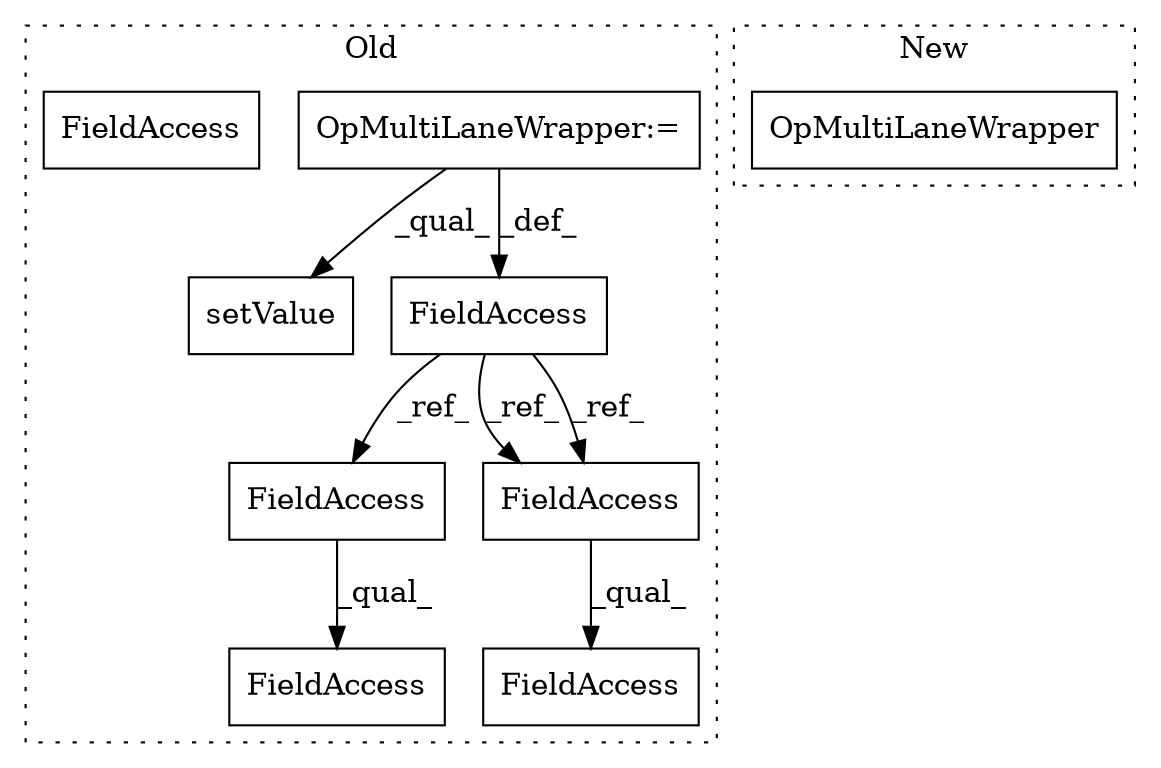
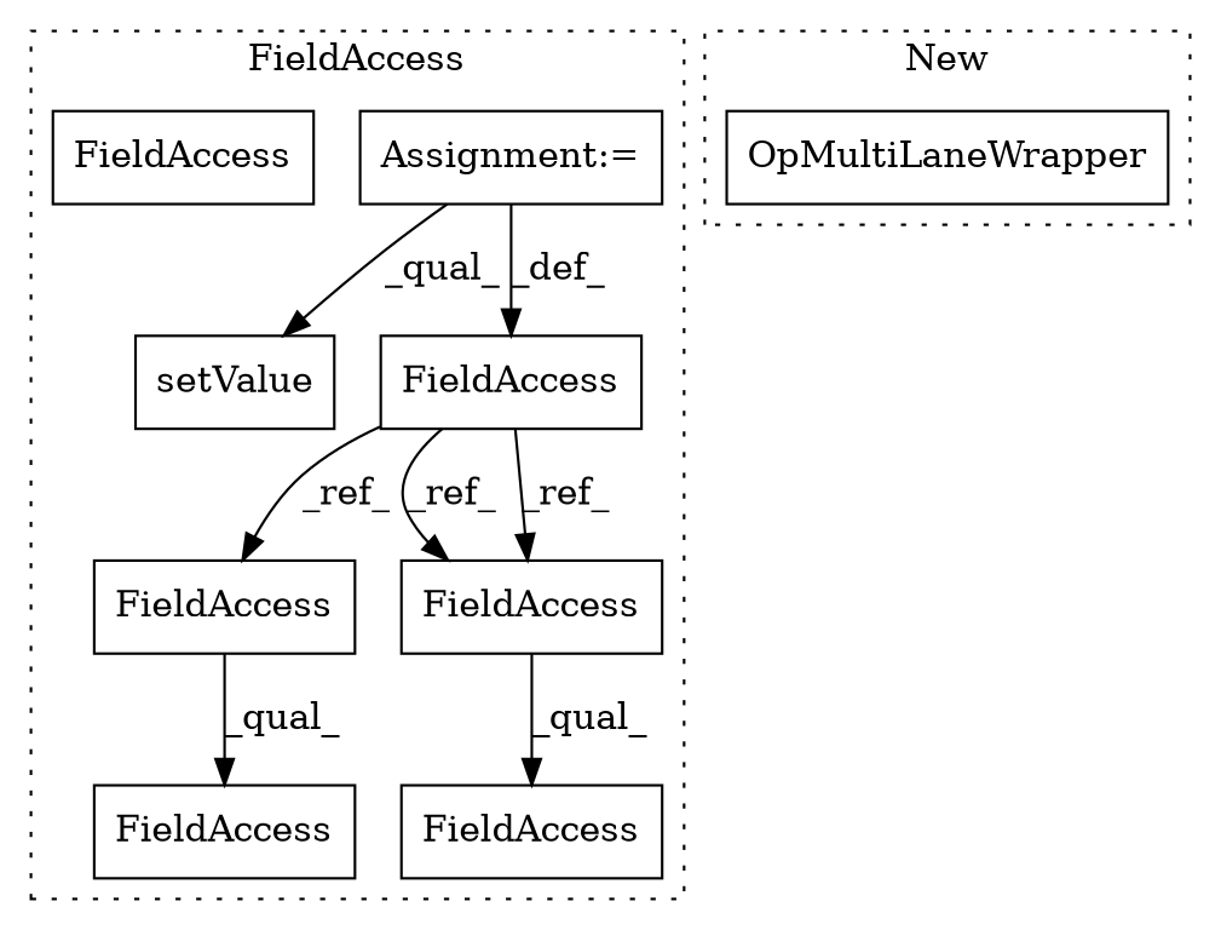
  digraph {
    node [a=22 l=17 s=2946 shape=box]
    n1 [a=32 l="9,1" label=setValue s="2927,2939"]
-   n2 [a=7 l=1 label="OpMultiLaneWrapper:=" s=1925]
+   n2 [a=7 l=1 label="Assignment:=" s=1925]
    n3 [l=25 label=FieldAccess s=3117]
    n4 [label=FieldAccess s=1908]
    n5 [l=24 label=FieldAccess]
    n6 [label=FieldAccess]
    n7 [label=FieldAccess s=3117]
    n8 [label=FieldAccess]
    n9 [a=32 l="19,1" label=OpMultiLaneWrapper s="1896,1935"]
    subgraph cluster_1 {
-     label=Old
+     label=FieldAccess
      style=dotted
      n1
      n2
      n3
      n4
      n5
      n6
      n7
      n8
    }
    subgraph cluster_2 {
      label=New
      style=dotted
      n9
    }
    n2 -> n1 [label=_qual_]
    n2 -> n4 [label=_def_]
    n4 -> n7 [label=_ref_]
    n4 -> n8 [label=_ref_]
    n4 -> n8 [label=_ref_]
    n7 -> n3 [label=_qual_]
    n8 -> n5 [label=_qual_]
  }
